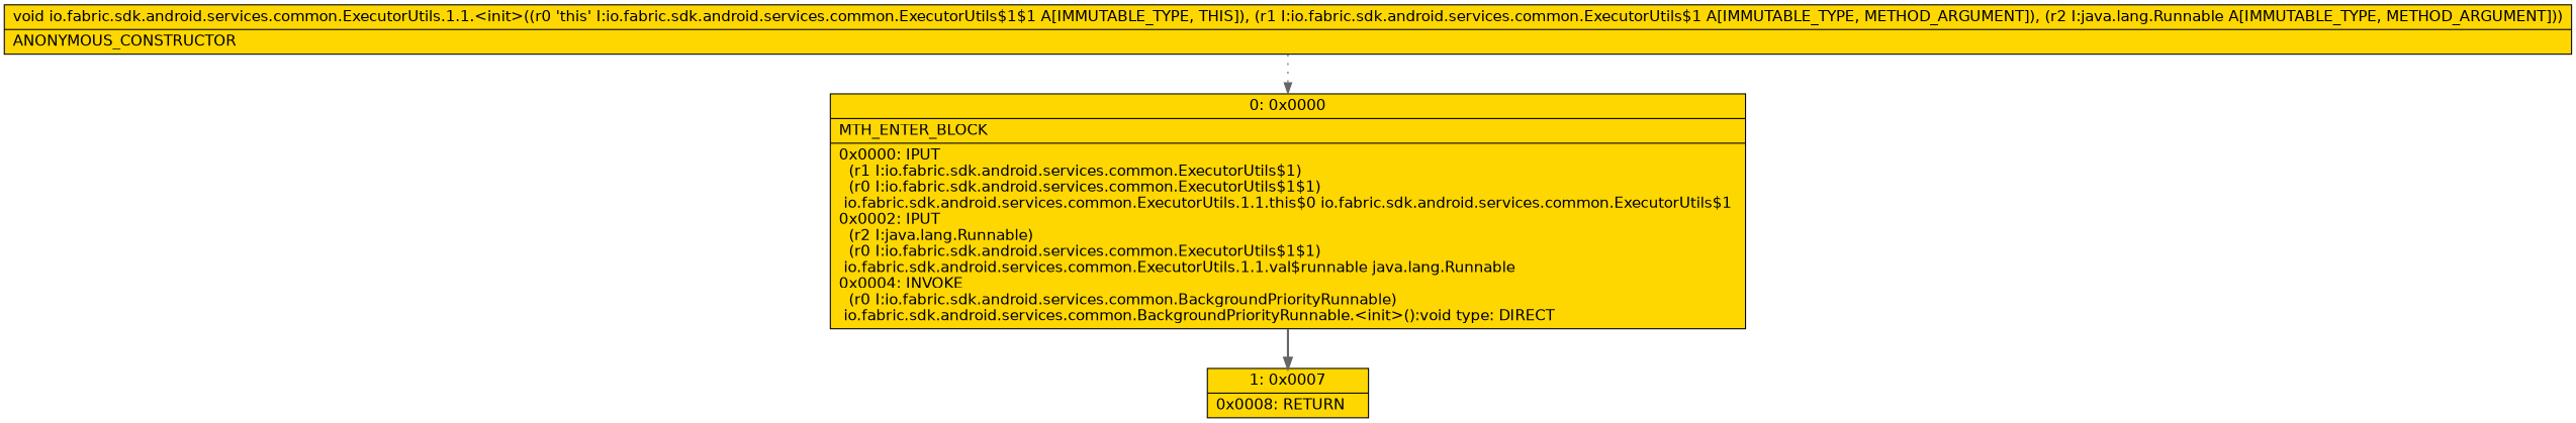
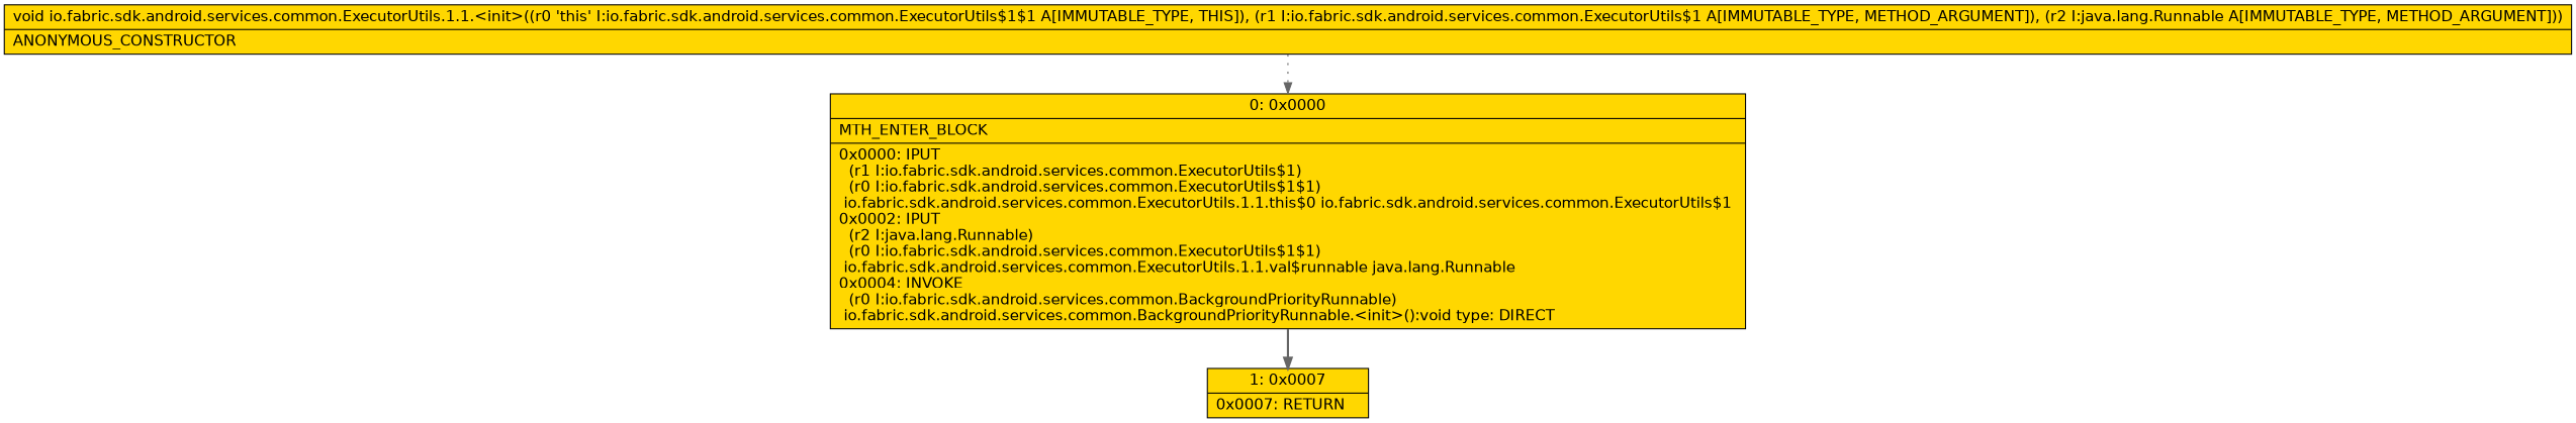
  digraph {
    fontname="DejaVu Sans"
    node [shape=record style=filled fillcolor=gold fontname="DejaVu Sans"]
    edge [color=gray40 fontname="DejaVu Sans"]
    n1 [label="{0\:\ 0x0000|MTH_ENTER_BLOCK\l|0x0000: IPUT  \l  (r1 I:io.fabric.sdk.android.services.common.ExecutorUtils$1)\l  (r0 I:io.fabric.sdk.android.services.common.ExecutorUtils$1$1)\l io.fabric.sdk.android.services.common.ExecutorUtils.1.1.this$0 io.fabric.sdk.android.services.common.ExecutorUtils$1 \l0x0002: IPUT  \l  (r2 I:java.lang.Runnable)\l  (r0 I:io.fabric.sdk.android.services.common.ExecutorUtils$1$1)\l io.fabric.sdk.android.services.common.ExecutorUtils.1.1.val$runnable java.lang.Runnable \l0x0004: INVOKE  \l  (r0 I:io.fabric.sdk.android.services.common.BackgroundPriorityRunnable)\l io.fabric.sdk.android.services.common.BackgroundPriorityRunnable.\<init\>():void type: DIRECT \l}"]
-   n2 [label="{1\:\ 0x0007|0x0008: RETURN   \l}"]
+   n2 [label="{1\:\ 0x0007|0x0007: RETURN   \l}"]
    n3 [label="{void io.fabric.sdk.android.services.common.ExecutorUtils.1.1.\<init\>((r0 'this' I:io.fabric.sdk.android.services.common.ExecutorUtils$1$1 A[IMMUTABLE_TYPE, THIS]), (r1 I:io.fabric.sdk.android.services.common.ExecutorUtils$1 A[IMMUTABLE_TYPE, METHOD_ARGUMENT]), (r2 I:java.lang.Runnable A[IMMUTABLE_TYPE, METHOD_ARGUMENT]))  | ANONYMOUS_CONSTRUCTOR\l}"]
    n1 -> n2 [style=bold]
    n3 -> n1 [style=dotted]
  }
